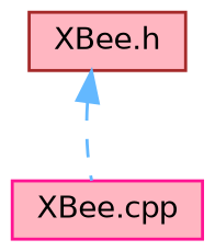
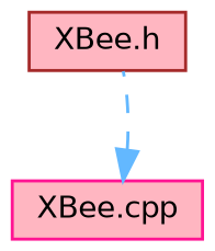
  digraph {
    node [fillcolor=lightpink fontname=Helvetica fontsize=10 shape=box style=filled]
    n1 [color=brown fontcolor=black height=0.2 label="XBee.h" width=0.4]
    n2 [color=deeppink height=0.2 label="XBee.cpp" width=0.4]
-   n1 -> n2 [color=steelblue1 dir=back fontname=Helvetica fontsize=10 labelfontname=Helvetica labelfontsize=10 style=dashed]
+   n2 -> n1 [color=steelblue1 dir=back fontname=Helvetica fontsize=10 labelfontname=Helvetica labelfontsize=10 style=dashed]
  }
